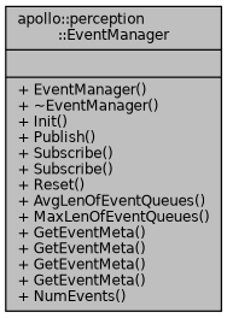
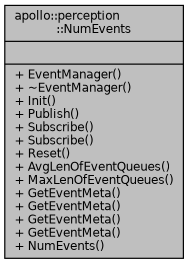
  digraph {
-   n1 [color=black fillcolor=grey75 fontcolor=black fontname=Helvetica fontsize=10 height=0.2 label="{apollo::perception\l::EventManager\n||+ EventManager()\l+ ~EventManager()\l+ Init()\l+ Publish()\l+ Subscribe()\l+ Subscribe()\l+ Reset()\l+ AvgLenOfEventQueues()\l+ MaxLenOfEventQueues()\l+ GetEventMeta()\l+ GetEventMeta()\l+ GetEventMeta()\l+ GetEventMeta()\l+ NumEvents()\l}" shape=record style=filled width=0.4]
+   n1 [color=black fillcolor=grey75 fontcolor=black fontname=Helvetica fontsize=10 height=0.2 label="{apollo::perception\l::NumEvents\n||+ EventManager()\l+ ~EventManager()\l+ Init()\l+ Publish()\l+ Subscribe()\l+ Subscribe()\l+ Reset()\l+ AvgLenOfEventQueues()\l+ MaxLenOfEventQueues()\l+ GetEventMeta()\l+ GetEventMeta()\l+ GetEventMeta()\l+ GetEventMeta()\l+ NumEvents()\l}" shape=record style=filled width=0.4]
  }
